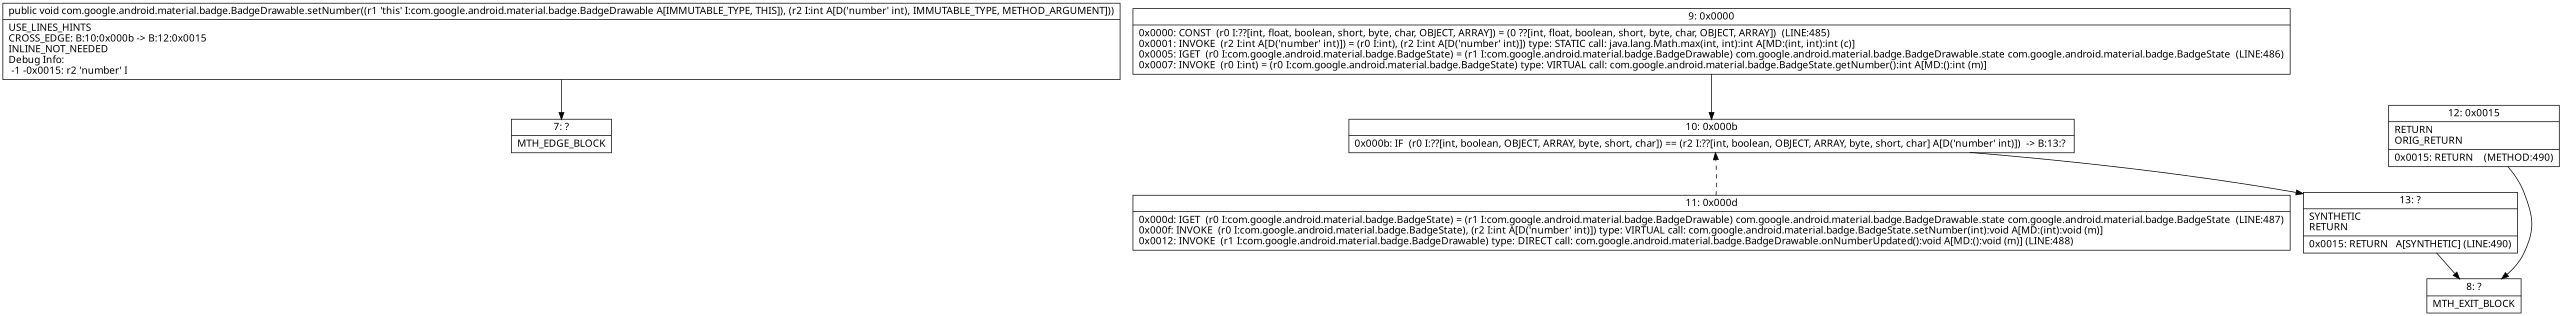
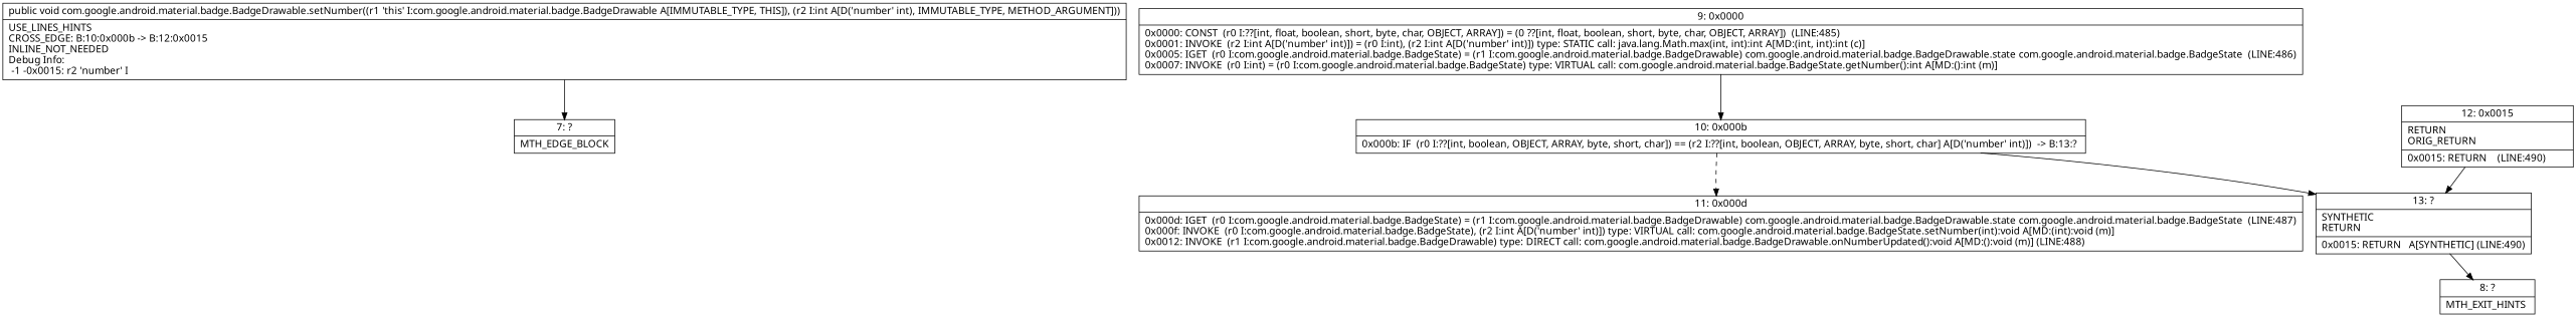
  digraph {
    fontname="Noto Sans"
    node [fontname="Noto Sans" shape=record]
    edge [fontname="Noto Sans"]
    n1 [label="{7\:\ ?|MTH_EDGE_BLOCK\l}"]
    n2 [label="{9\:\ 0x0000|0x0000: CONST  (r0 I:??[int, float, boolean, short, byte, char, OBJECT, ARRAY]) = (0 ??[int, float, boolean, short, byte, char, OBJECT, ARRAY])  (LINE:485)\l0x0001: INVOKE  (r2 I:int A[D('number' int)]) = (r0 I:int), (r2 I:int A[D('number' int)]) type: STATIC call: java.lang.Math.max(int, int):int A[MD:(int, int):int (c)]\l0x0005: IGET  (r0 I:com.google.android.material.badge.BadgeState) = (r1 I:com.google.android.material.badge.BadgeDrawable) com.google.android.material.badge.BadgeDrawable.state com.google.android.material.badge.BadgeState  (LINE:486)\l0x0007: INVOKE  (r0 I:int) = (r0 I:com.google.android.material.badge.BadgeState) type: VIRTUAL call: com.google.android.material.badge.BadgeState.getNumber():int A[MD:():int (m)]\l}"]
    n3 [label="{10\:\ 0x000b|0x000b: IF  (r0 I:??[int, boolean, OBJECT, ARRAY, byte, short, char]) == (r2 I:??[int, boolean, OBJECT, ARRAY, byte, short, char] A[D('number' int)])  \-\> B:13:? \l}"]
    n4 [label="{11\:\ 0x000d|0x000d: IGET  (r0 I:com.google.android.material.badge.BadgeState) = (r1 I:com.google.android.material.badge.BadgeDrawable) com.google.android.material.badge.BadgeDrawable.state com.google.android.material.badge.BadgeState  (LINE:487)\l0x000f: INVOKE  (r0 I:com.google.android.material.badge.BadgeState), (r2 I:int A[D('number' int)]) type: VIRTUAL call: com.google.android.material.badge.BadgeState.setNumber(int):void A[MD:(int):void (m)]\l0x0012: INVOKE  (r1 I:com.google.android.material.badge.BadgeDrawable) type: DIRECT call: com.google.android.material.badge.BadgeDrawable.onNumberUpdated():void A[MD:():void (m)] (LINE:488)\l}"]
    n5 [label="{13\:\ ?|SYNTHETIC\lRETURN\l|0x0015: RETURN   A[SYNTHETIC] (LINE:490)\l}"]
-   n6 [label="{8\:\ ?|MTH_EXIT_BLOCK\l}"]
-   n7 [label="{12\:\ 0x0015|RETURN\lORIG_RETURN\l|0x0015: RETURN    (METHOD:490)\l}"]
+   n6 [label="{8\:\ ?|MTH_EXIT_HINTS\l}"]
+   n7 [label="{12\:\ 0x0015|RETURN\lORIG_RETURN\l|0x0015: RETURN    (LINE:490)\l}"]
    n8 [label="{public void com.google.android.material.badge.BadgeDrawable.setNumber((r1 'this' I:com.google.android.material.badge.BadgeDrawable A[IMMUTABLE_TYPE, THIS]), (r2 I:int A[D('number' int), IMMUTABLE_TYPE, METHOD_ARGUMENT]))  | USE_LINES_HINTS\lCROSS_EDGE: B:10:0x000b \-\> B:12:0x0015\lINLINE_NOT_NEEDED\lDebug Info:\l  \-1 \-0x0015: r2 'number' I\l}"]
    n2 -> n3
-   n4 -> n3 [style=dashed]
+   n3 -> n4 [style=dashed]
    n3 -> n5
    n5 -> n6
-   n7 -> n6
+   n7 -> n5
    n8 -> n1
  }
